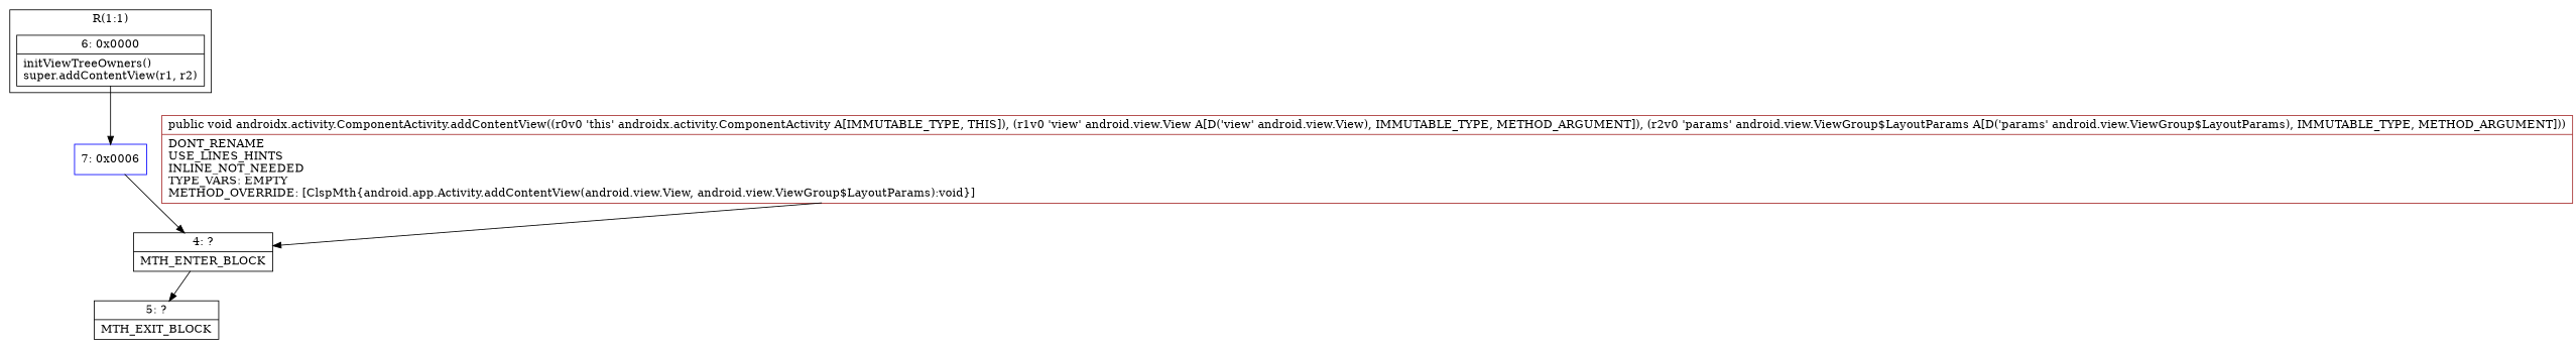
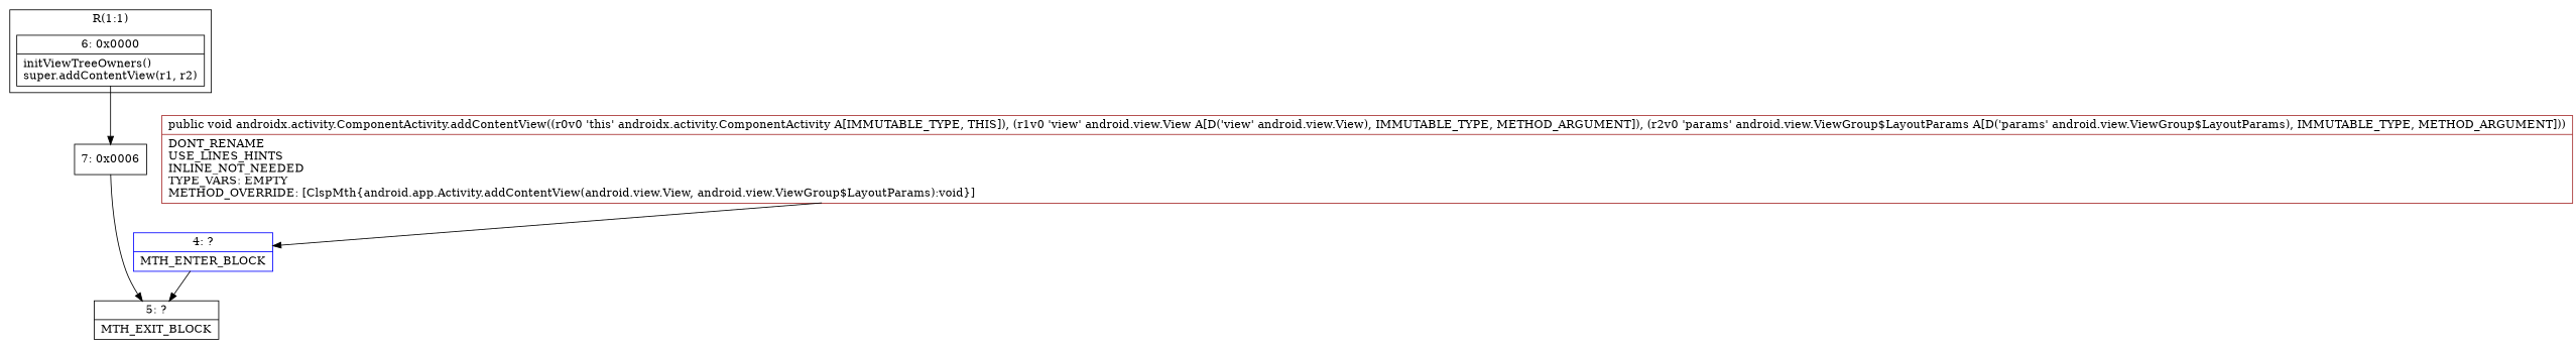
  digraph {
    node [color=black shape=record]
    n1 [label="{6\:\ 0x0000|initViewTreeOwners()\lsuper.addContentView(r1, r2)\l}"]
-   n2 [color=blue label="{7\:\ 0x0006}"]
+   n2 [label="{7\:\ 0x0006}"]
    n3 [label="{5\:\ ?|MTH_EXIT_BLOCK\l}"]
-   n4 [label="{4\:\ ?|MTH_ENTER_BLOCK\l}"]
+   n4 [color=blue label="{4\:\ ?|MTH_ENTER_BLOCK\l}"]
    n5 [color=brown label="{public void androidx.activity.ComponentActivity.addContentView((r0v0 'this' androidx.activity.ComponentActivity A[IMMUTABLE_TYPE, THIS]), (r1v0 'view' android.view.View A[D('view' android.view.View), IMMUTABLE_TYPE, METHOD_ARGUMENT]), (r2v0 'params' android.view.ViewGroup$LayoutParams A[D('params' android.view.ViewGroup$LayoutParams), IMMUTABLE_TYPE, METHOD_ARGUMENT]))  | DONT_RENAME\lUSE_LINES_HINTS\lINLINE_NOT_NEEDED\lTYPE_VARS: EMPTY\lMETHOD_OVERRIDE: [ClspMth\{android.app.Activity.addContentView(android.view.View, android.view.ViewGroup$LayoutParams):void\}]\l}"]
    subgraph cluster_1 {
      label="R(1:1)"
      n1
    }
    n1 -> n2
-   n2 -> n4
+   n2 -> n3
    n4 -> n3
    n5 -> n4
  }
